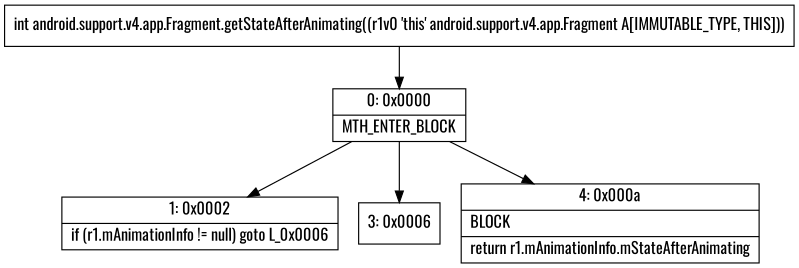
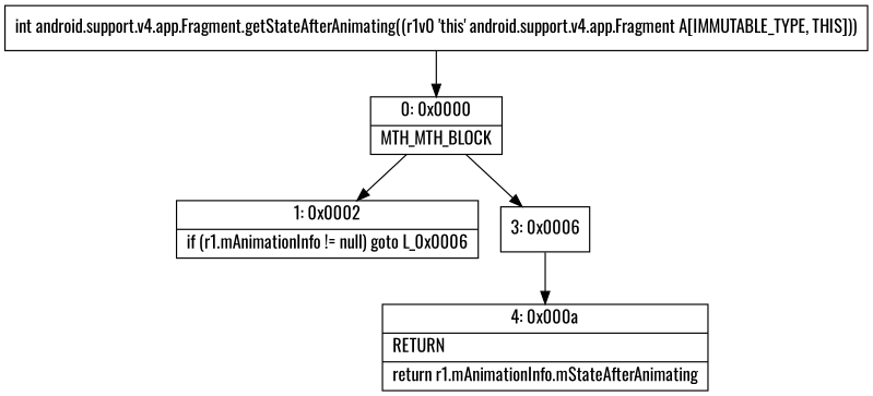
  digraph {
    fontname=Oswald
    node [fontname=Oswald shape=record]
    edge [fontname=Oswald]
-   n1 [label="{0\:\ 0x0000|MTH_ENTER_BLOCK\l}"]
+   n1 [label="{0\:\ 0x0000|MTH_MTH_BLOCK\l}"]
    n2 [label="{1\:\ 0x0002|if (r1.mAnimationInfo != null) goto L_0x0006\l}"]
    n3 [label="{3\:\ 0x0006}"]
-   n4 [label="{4\:\ 0x000a|BLOCK\l|return r1.mAnimationInfo.mStateAfterAnimating\l}"]
+   n4 [label="{4\:\ 0x000a|RETURN\l|return r1.mAnimationInfo.mStateAfterAnimating\l}"]
    n5 [label="{int android.support.v4.app.Fragment.getStateAfterAnimating((r1v0 'this' android.support.v4.app.Fragment A[IMMUTABLE_TYPE, THIS])) }"]
    n1 -> n2
    n1 -> n3
-   n1 -> n4
+   n3 -> n4
    n5 -> n1
  }
